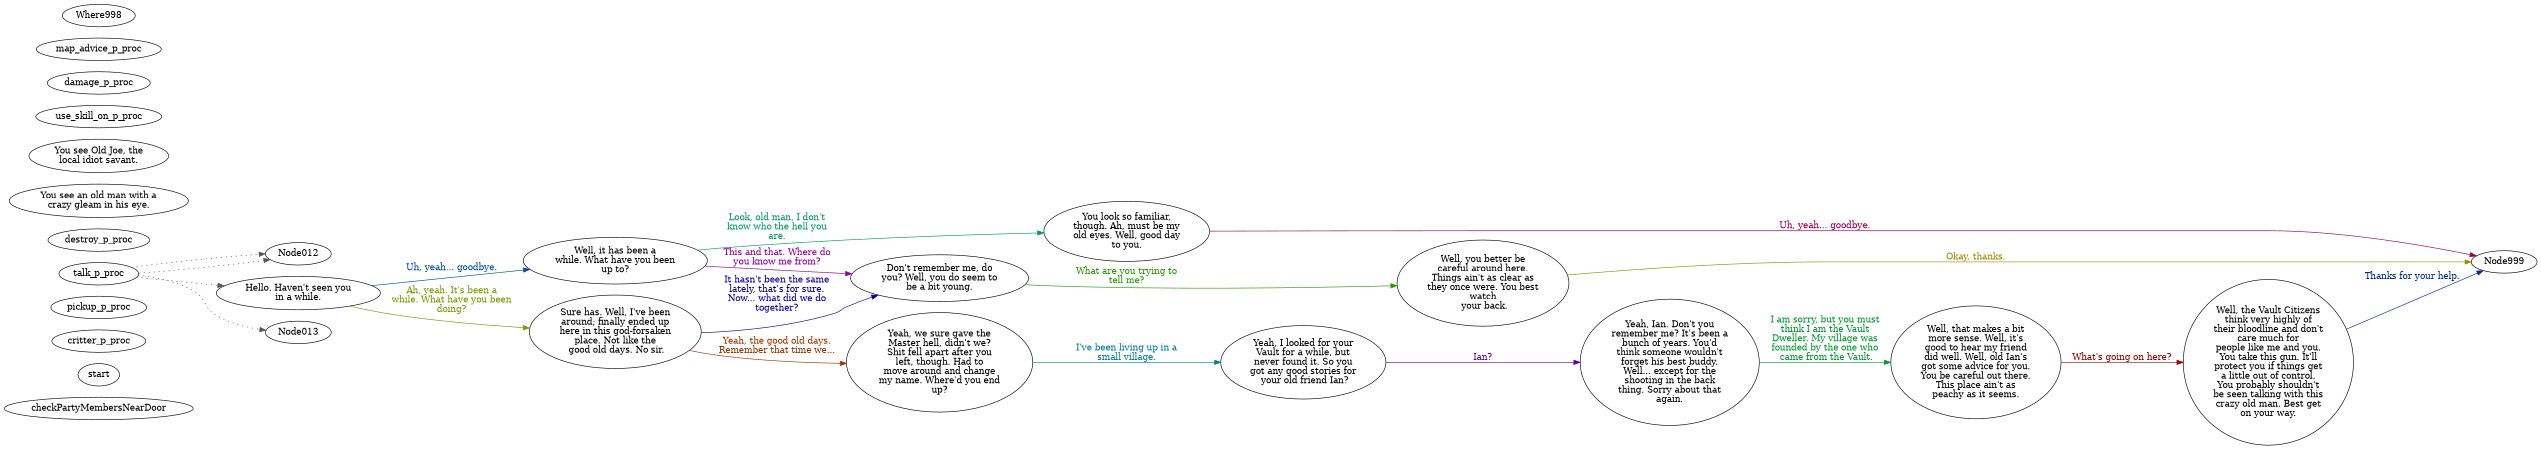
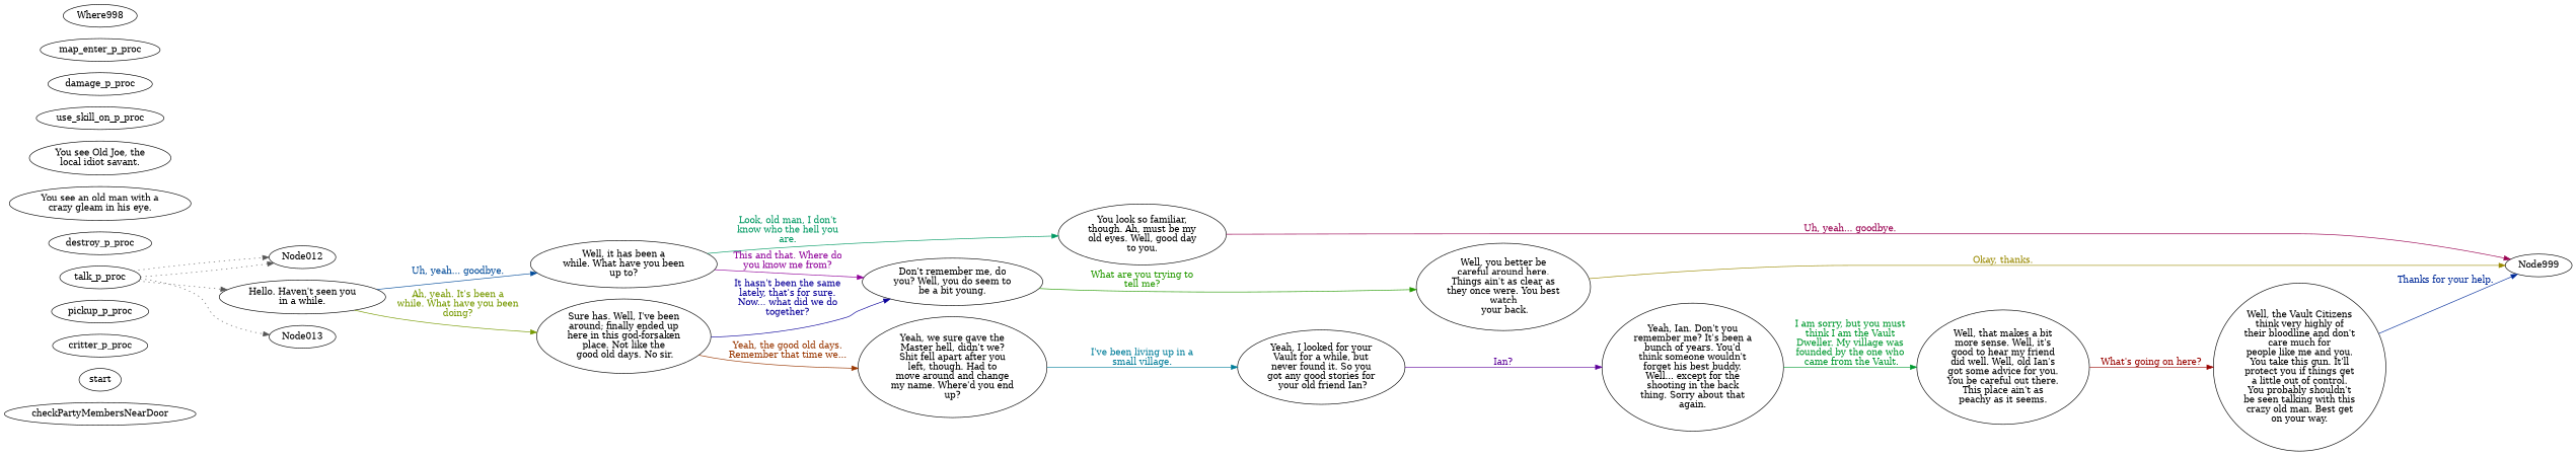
  digraph {
    rankdir=LR
    node [color="#000000" fillcolor="#FFFFFF" style=filled]
    edge [color="#555555"]
    checkPartyMembersNearDoor
    start
    critter_p_proc
    pickup_p_proc
    talk_p_proc
    Node012
    n7 [label="Hello. Haven't seen you\nin a while."]
    Node013
    n9 [label="Well, it has been a\nwhile. What have you been\nup to?"]
    n10 [label="Sure has. Well, I've been\naround; finally ended up\nhere in this god-forsaken\nplace. Not like the\n good old days. No sir."]
    n11 [label="Don't remember me, do\nyou? Well, you do seem to\nbe a bit young."]
    n12 [label="You look so familiar,\nthough. Ah, must be my\nold eyes. Well, good day\nto you."]
    n13 [label="Yeah, we sure gave the\nMaster hell, didn't we?\nShit fell apart after you\nleft, though. Had to\nmove around and change\nmy name. Where'd you end\nup?"]
    destroy_p_proc
    n15 [label="You see an old man with a\ncrazy gleam in his eye."]
    n16 [label="You see Old Joe, the\nlocal idiot savant."]
    use_skill_on_p_proc
    damage_p_proc
-   map_enter_p_proc [label=map_advice_p_proc]
+   map_enter_p_proc
    n20 [label=Where998]
    n21 [label="Well, you better be\ncareful around here.\nThings ain't as clear as\nthey once were. You best\nwatch\n your back."]
    Node999
    n23 [label="Yeah, I looked for your\nVault for a while, but\nnever found it. So you\ngot any good stories for\n your old friend Ian?"]
    n24 [label="Yeah, Ian. Don't you\nremember me? It's been a\nbunch of years. You'd\nthink someone wouldn't\nforget his best buddy.\nWell... except for the\nshooting in the back\nthing. Sorry about that\nagain."]
    n25 [label="Well, that makes a bit\nmore sense. Well, it's\ngood to hear my friend\ndid well. Well, old Ian's\ngot some advice for you.\nYou be careful out there.\nThis place ain't as\npeachy as it seems."]
    n26 [label="Well, the Vault Citizens\nthink very highly of\ntheir bloodline and don't\ncare much for\npeople like me and you.\nYou take this gun. It'll\nprotect you if things get\na little out of control.\nYou probably shouldn't\nbe seen talking with this\ncrazy old man. Best get\non your way."]
    talk_p_proc -> Node012 [style=dotted]
    talk_p_proc -> Node012 [style=dotted]
    talk_p_proc -> n7 [style=dotted]
    talk_p_proc -> Node013 [style=dotted]
    n7 -> n9 [color="#004A99" fontcolor="#004A99" label="Uh, yeah... goodbye."]
    n7 -> n10 [color="#769900" fontcolor="#769900" label="Ah, yeah. It's been a\nwhile. What have you been\ndoing?"]
    n9 -> n11 [color="#8F0099" fontcolor="#8F0099" label="This and that. Where do\nyou know me from?"]
    n9 -> n12 [color="#009962" fontcolor="#009962" label="Look, old man, I don't\nknow who the hell you\nare."]
    n10 -> n11 [color="#090099" fontcolor="#090099" label="It hasn't been the same\nlately, that's for sure.\nNow... what did we do\ntogether?"]
    n10 -> n13 [color="#993600" fontcolor="#993600" label="Yeah, the good old days.\nRemember that time we..."]
    n11 -> n21 [color="#249900" fontcolor="#249900" label="What are you trying to\ntell me?"]
    n12 -> Node999 [color="#990050" fontcolor="#990050" label="Uh, yeah... goodbye."]
    n13 -> n23 [color="#007D99" fontcolor="#007D99" label="I've been living up in a\nsmall village."]
    n21 -> Node999 [color="#998900" fontcolor="#998900" label="Okay, thanks."]
    n23 -> n24 [color="#5C0099" fontcolor="#5C0099" label="Ian?"]
    n24 -> n25 [color="#00992F" fontcolor="#00992F" label="I am sorry, but you must\nthink I am the Vault\nDweller. My village was\nfounded by the one who\n came from the Vault."]
    n25 -> n26 [color="#990300" fontcolor="#990300" label="What's going on here?"]
    n26 -> Node999 [color="#002A99" fontcolor="#002A99" label="Thanks for your help."]
  }
